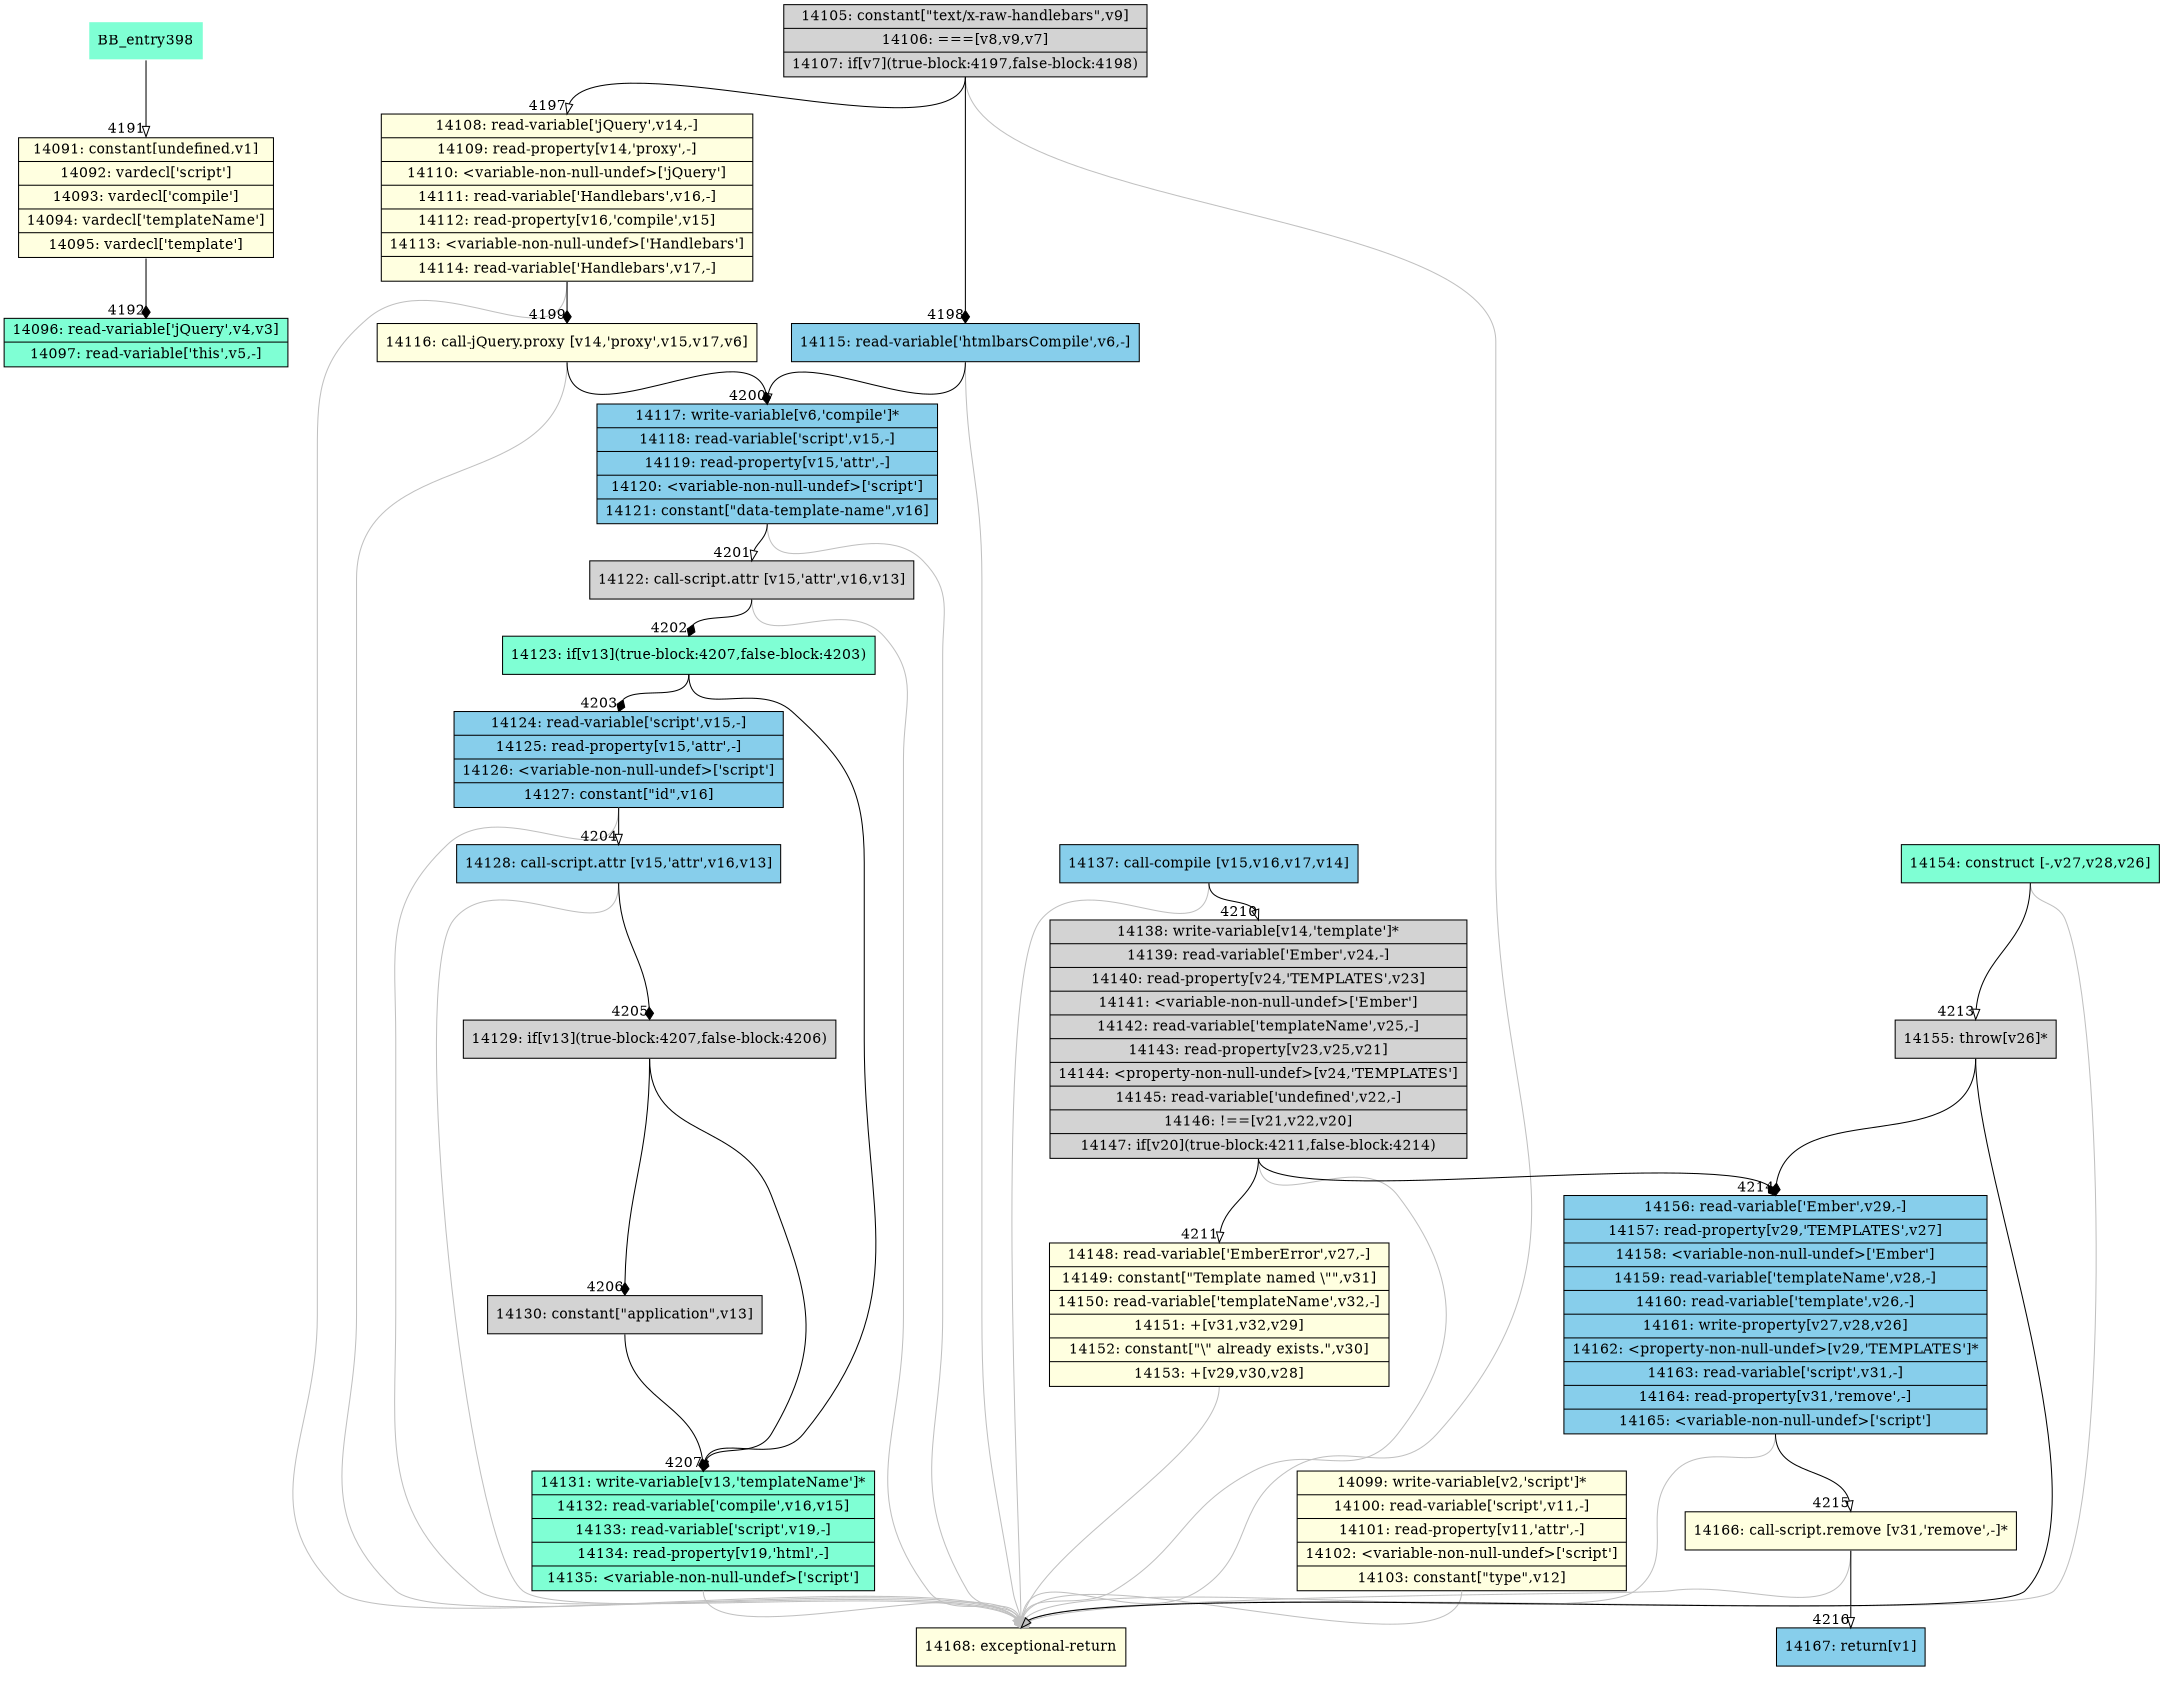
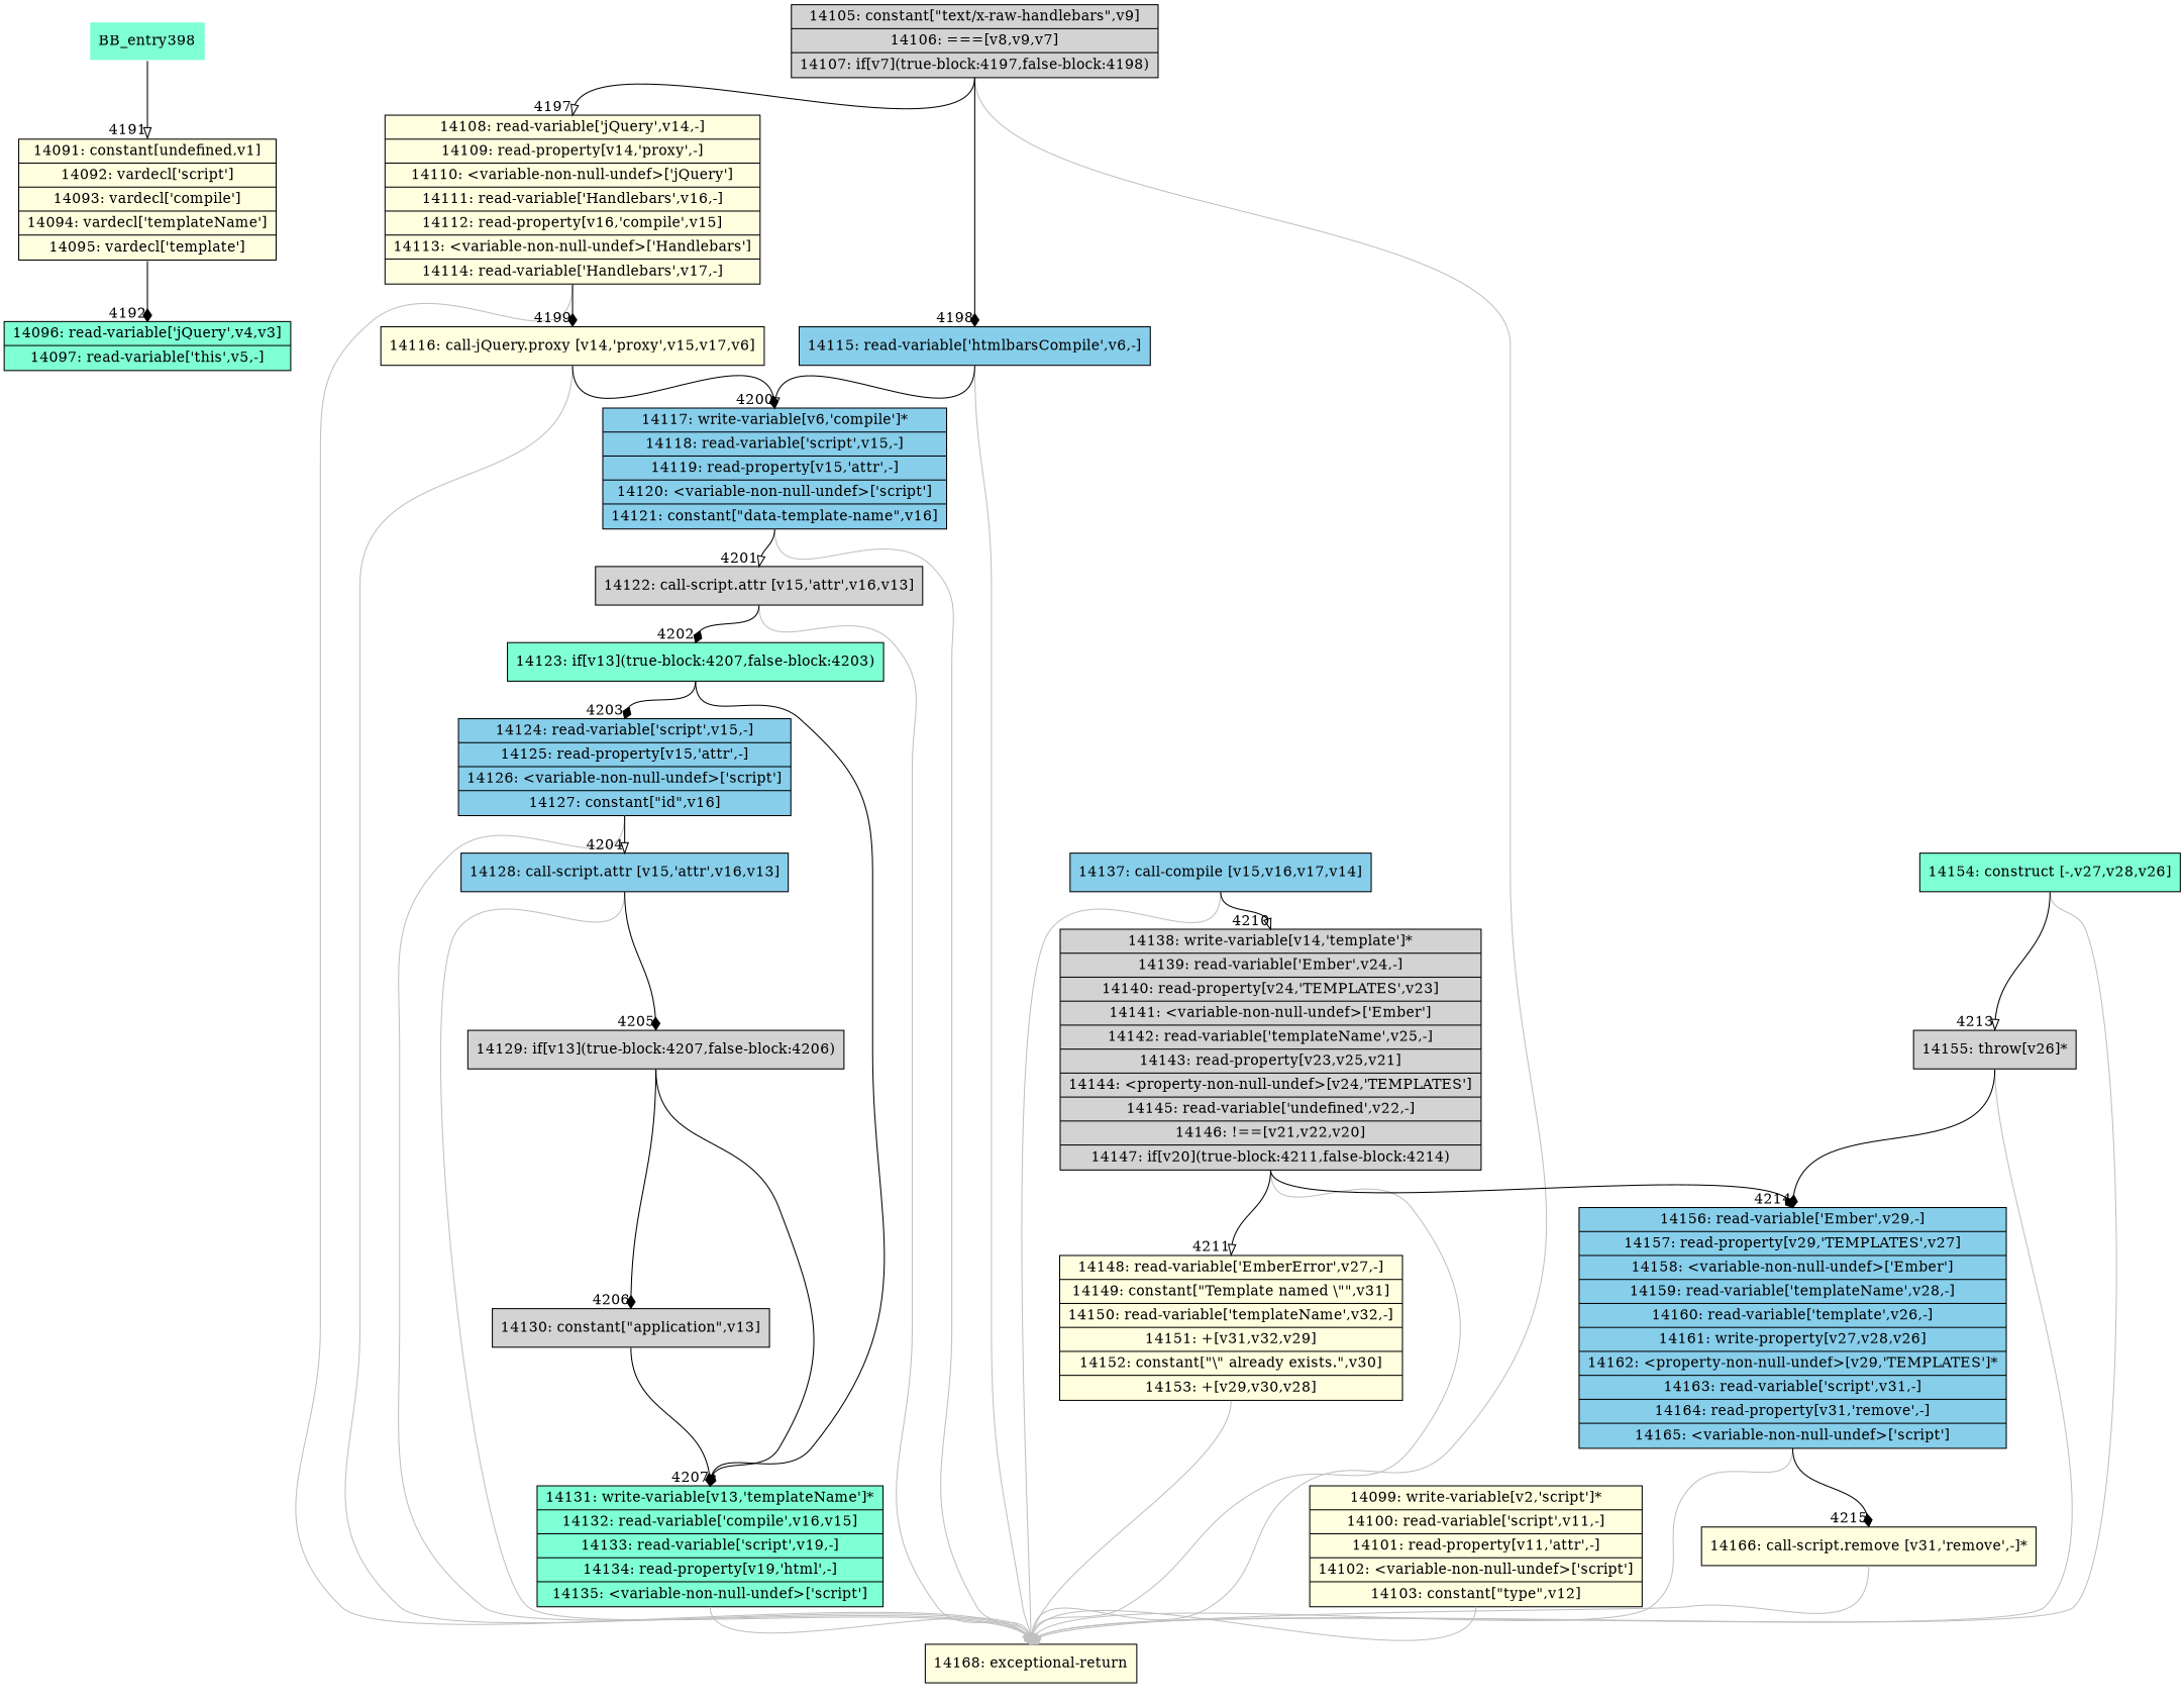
  digraph {
    rankdir=TD
    node [fillcolor=lightyellow shape=record style=filled]
    edge [arrowhead=diamond headport=n tailport=s]
    n1 [fillcolor=aquamarine label=BB_entry398 shape=none]
    n2 [label="{14091: constant[undefined,v1]|14092: vardecl['script']|14093: vardecl['compile']|14094: vardecl['templateName']|14095: vardecl['template']}"]
    n3 [fillcolor=aquamarine label="{14096: read-variable['jQuery',v4,v3]|14097: read-variable['this',v5,-]}"]
    n4 [label="{14168: exceptional-return}"]
    n5 [label="{14099: write-variable[v2,'script']*|14100: read-variable['script',v11,-]|14101: read-property[v11,'attr',-]|14102: \<variable-non-null-undef\>['script']|14103: constant[\"type\",v12]}"]
    n6 [fillcolor=lightgrey label="{14105: constant[\"text/x-raw-handlebars\",v9]|14106: ===[v8,v9,v7]|14107: if[v7](true-block:4197,false-block:4198)}"]
    n7 [label="{14108: read-variable['jQuery',v14,-]|14109: read-property[v14,'proxy',-]|14110: \<variable-non-null-undef\>['jQuery']|14111: read-variable['Handlebars',v16,-]|14112: read-property[v16,'compile',v15]|14113: \<variable-non-null-undef\>['Handlebars']|14114: read-variable['Handlebars',v17,-]}"]
    n8 [fillcolor=skyblue label="{14115: read-variable['htmlbarsCompile',v6,-]}"]
    n9 [label="{14116: call-jQuery.proxy [v14,'proxy',v15,v17,v6]}"]
    n10 [fillcolor=skyblue label="{14117: write-variable[v6,'compile']*|14118: read-variable['script',v15,-]|14119: read-property[v15,'attr',-]|14120: \<variable-non-null-undef\>['script']|14121: constant[\"data-template-name\",v16]}"]
    n11 [fillcolor=lightgrey label="{14122: call-script.attr [v15,'attr',v16,v13]}"]
    n12 [fillcolor=aquamarine label="{14123: if[v13](true-block:4207,false-block:4203)}"]
    n13 [fillcolor=aquamarine label="{14131: write-variable[v13,'templateName']*|14132: read-variable['compile',v16,v15]|14133: read-variable['script',v19,-]|14134: read-property[v19,'html',-]|14135: \<variable-non-null-undef\>['script']}"]
    n14 [fillcolor=skyblue label="{14124: read-variable['script',v15,-]|14125: read-property[v15,'attr',-]|14126: \<variable-non-null-undef\>['script']|14127: constant[\"id\",v16]}"]
    n15 [fillcolor=skyblue label="{14128: call-script.attr [v15,'attr',v16,v13]}"]
    n16 [fillcolor=lightgrey label="{14129: if[v13](true-block:4207,false-block:4206)}"]
    n17 [fillcolor=lightgrey label="{14130: constant[\"application\",v13]}"]
    n18 [fillcolor=skyblue label="{14137: call-compile [v15,v16,v17,v14]}"]
    n19 [fillcolor=lightgrey label="{14138: write-variable[v14,'template']*|14139: read-variable['Ember',v24,-]|14140: read-property[v24,'TEMPLATES',v23]|14141: \<variable-non-null-undef\>['Ember']|14142: read-variable['templateName',v25,-]|14143: read-property[v23,v25,v21]|14144: \<property-non-null-undef\>[v24,'TEMPLATES']|14145: read-variable['undefined',v22,-]|14146: !==[v21,v22,v20]|14147: if[v20](true-block:4211,false-block:4214)}"]
    n20 [label="{14148: read-variable['EmberError',v27,-]|14149: constant[\"Template named \\\"\",v31]|14150: read-variable['templateName',v32,-]|14151: +[v31,v32,v29]|14152: constant[\"\\\" already exists.\",v30]|14153: +[v29,v30,v28]}"]
    n21 [fillcolor=skyblue label="{14156: read-variable['Ember',v29,-]|14157: read-property[v29,'TEMPLATES',v27]|14158: \<variable-non-null-undef\>['Ember']|14159: read-variable['templateName',v28,-]|14160: read-variable['template',v26,-]|14161: write-property[v27,v28,v26]|14162: \<property-non-null-undef\>[v29,'TEMPLATES']*|14163: read-variable['script',v31,-]|14164: read-property[v31,'remove',-]|14165: \<variable-non-null-undef\>['script']}"]
    n22 [label="{14166: call-script.remove [v31,'remove',-]*}"]
    n23 [fillcolor=aquamarine label="{14154: construct [-,v27,v28,v26]}"]
    n24 [fillcolor=lightgrey label="{14155: throw[v26]*}"]
-   n25 [fillcolor=skyblue label="{14167: return[v1]}"]
    n1 -> n2 [arrowhead=onormal headlabel="    4191"]
    n2 -> n3 [headlabel="      4192"]
    n5 -> n4 [arrowhead=onormal color=gray]
    n6 -> n4 [color=gray]
    n6 -> n7 [arrowhead=onormal headlabel="      4197"]
    n6 -> n8 [headlabel="      4198"]
    n7 -> n4 [color=gray]
    n7 -> n9 [headlabel="      4199"]
    n8 -> n4 [arrowhead=onormal color=gray]
    n8 -> n10 [arrowhead=onormal headlabel="      4200"]
    n9 -> n4 [color=gray]
    n9 -> n10
    n10 -> n4 [color=gray]
    n10 -> n11 [arrowhead=onormal headlabel="      4201"]
    n11 -> n4 [color=gray]
    n11 -> n12 [headlabel="      4202"]
    n12 -> n13 [arrowhead=onormal headlabel="      4207"]
    n12 -> n14 [headlabel="      4203"]
    n13 -> n4 [color=gray]
    n14 -> n4 [arrowhead=onormal color=gray]
    n14 -> n15 [arrowhead=onormal headlabel="      4204"]
    n15 -> n4 [arrowhead=onormal color=gray]
    n15 -> n16 [headlabel="      4205"]
    n16 -> n13
    n16 -> n17 [headlabel="      4206"]
    n17 -> n13
    n18 -> n4 [arrowhead=onormal color=gray]
    n18 -> n19 [arrowhead=onormal headlabel="      4210"]
    n19 -> n4 [color=gray]
    n19 -> n20 [arrowhead=onormal headlabel="      4211"]
    n19 -> n21 [headlabel="      4214"]
    n20 -> n4 [arrowhead=onormal color=gray]
    n21 -> n4 [color=gray]
-   n21 -> n22 [arrowhead=onormal headlabel="      4215"]
+   n21 -> n22 [headlabel="      4215"]
    n22 -> n4 [color=gray]
-   n22 -> n25 [arrowhead=onormal headlabel="      4216"]
    n23 -> n4 [color=gray]
    n23 -> n24 [arrowhead=onormal headlabel="      4213"]
-   n24 -> n4 [arrowhead=onormal color=black]
+   n24 -> n4 [arrowhead=onormal color=gray]
    n24 -> n21
  }
